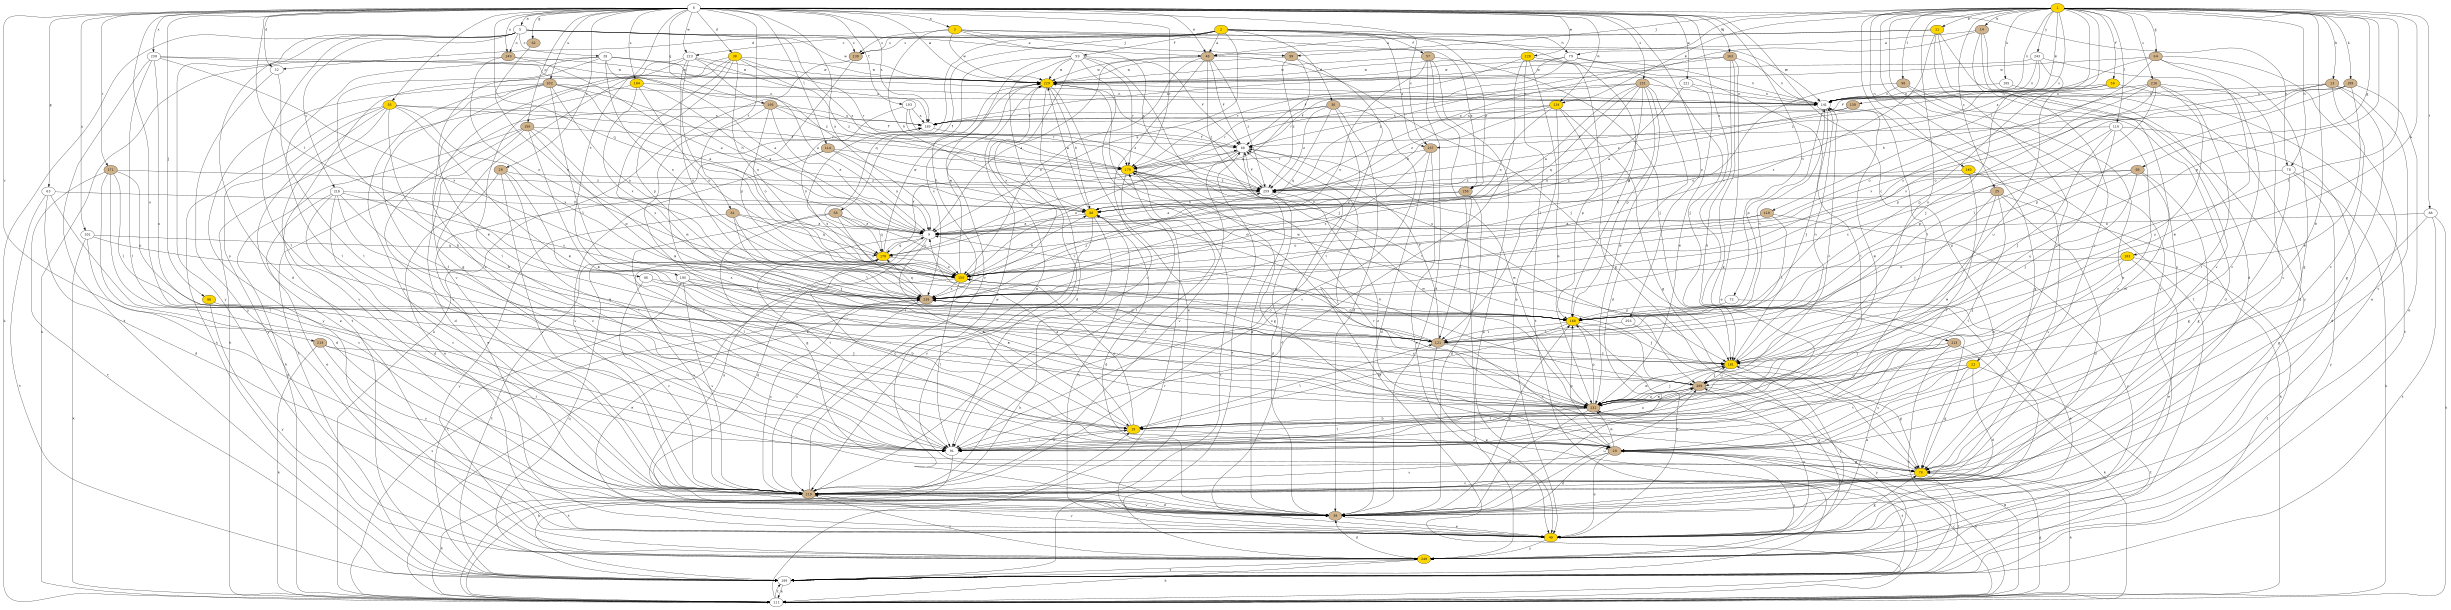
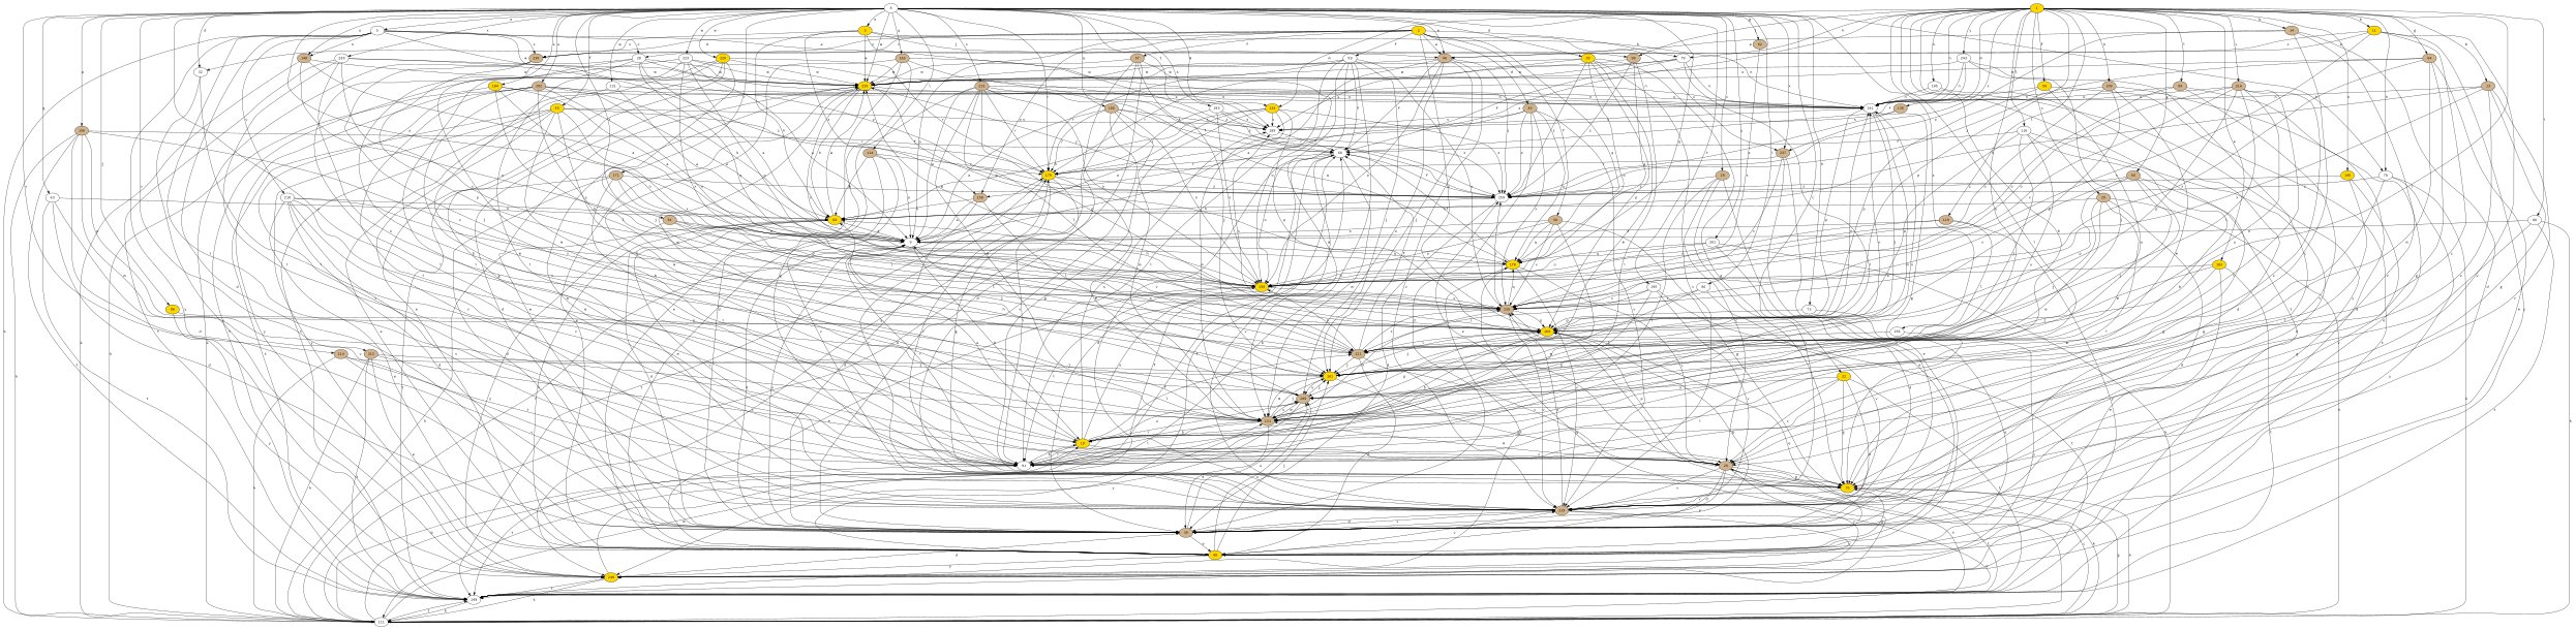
  strict digraph {
    fontname="Source Code Pro"
    node [fillcolor=tan fontname="Source Code Pro" style=filled]
    edge [fontname="Source Code Pro"]
    n1 [fillcolor=white label=8]
    3 [fillcolor=gold]
    5 [fillcolor=white]
    9 [fillcolor=white]
    20
    22 [fillcolor=gold]
    30 [fillcolor=gold]
    32 [fillcolor=white]
    48
    55 [fillcolor=gold]
    62
    63 [fillcolor=white]
    73 [fillcolor=white]
    78 [fillcolor=white]
    81
    86 [fillcolor=white]
    98 [fillcolor=gold]
    114
    124 [fillcolor=gold]
    149
    156
    163
    166
    170 [fillcolor=gold]
    171
    179 [fillcolor=gold]
    184 [fillcolor=gold]
    189 [fillcolor=white]
    193 [fillcolor=white]
    195 [fillcolor=white]
    201 [fillcolor=white]
    202
    209
    213
    214
    221 [fillcolor=white]
    223 [fillcolor=white]
    228 [fillcolor=gold]
    229 [fillcolor=gold]
    230 [fillcolor=white]
    231
    237
    256 [fillcolor=white]
    99
    141 [fillcolor=white]
    258
    238
    80 [fillcolor=gold]
    259 [fillcolor=white]
    91 [fillcolor=white]
    249 [fillcolor=gold]
    28 [fillcolor=white]
    39
    111 [fillcolor=white]
    218 [fillcolor=white]
    19 [fillcolor=gold]
    29
    219
    49 [fillcolor=gold]
    199 [fillcolor=white]
    70 [fillcolor=gold]
    160 [fillcolor=gold]
    150 [fillcolor=gold]
    131
    101 [fillcolor=gold]
    60 [fillcolor=white]
    239
    121
    1 [fillcolor=gold]
    11 [fillcolor=gold]
    13
    14
    25
    56 [fillcolor=gold]
    64
    66
    79 [fillcolor=white]
    88 [fillcolor=white]
    90
    103 [fillcolor=gold]
    105 [fillcolor=white]
    109
    116 [fillcolor=white]
    119
    130
    140 [fillcolor=gold]
    216
    243 [fillcolor=white]
    2 [fillcolor=gold]
    36
    57
    58
    59 [fillcolor=white]
    n1 -> 3 [label=a]
    n1 -> 5 [label=a]
    n1 -> 9 [label=a]
    n1 -> 20 [label=c]
    n1 -> 22 [label=c]
    n1 -> 30 [label=d]
    n1 -> 32 [label=d]
    n1 -> 48 [label=e]
    n1 -> 55 [label=f]
    n1 -> 62 [label=g]
    n1 -> 63 [label=g]
    n1 -> 73 [label=h]
    n1 -> 78 [label=h]
    n1 -> 81 [label=i]
    n1 -> 86 [label=i]
    n1 -> 98 [label=j]
    n1 -> 114 [label=l]
    n1 -> 124 [label=m]
    n1 -> 149 [label=o]
    n1 -> 156 [label=p]
    n1 -> 163 [label=q]
    n1 -> 166 [label=q]
    n1 -> 170 [label=q]
    n1 -> 171 [label=r]
    n1 -> 179 [label=r]
    n1 -> 184 [label=s]
    n1 -> 189 [label=s]
    n1 -> 193 [label=t]
    n1 -> 195 [label=t]
    n1 -> 201 [label=u]
    n1 -> 202 [label=u]
    n1 -> 209 [label=u]
    n1 -> 213 [label=v]
    n1 -> 214 [label=v]
    n1 -> 221 [label=w]
    n1 -> 223 [label=w]
    n1 -> 228 [label=w]
    n1 -> 229 [label=w]
    n1 -> 230 [label=x]
    n1 -> 231 [label=x]
    n1 -> 237 [label=x]
    n1 -> 256 [label=z]
    3 -> 229 [label=w]
    3 -> 99 [label=j]
    3 -> 141 [label=n]
    3 -> 258 [label=z]
    3 -> 238 [label=x]
    3 -> 80 [label=h]
    3 -> 259 [label=z]
    5 -> 48 [label=e]
    5 -> 149 [label=o]
    5 -> 229 [label=w]
    5 -> 238 [label=x]
    5 -> 259 [label=z]
    5 -> 91 [label=i]
    5 -> 249 [label=y]
    5 -> 28 [label=c]
    5 -> 39 [label=d]
    5 -> 111 [label=k]
    5 -> 218 [label=v]
    9 -> 170 [label=q]
    9 -> 91 [label=i]
    9 -> 39 [label=d]
    9 -> 19 [label=b]
    20 -> 259 [label=z]
    20 -> 91 [label=i]
    20 -> 29 [label=c]
    20 -> 219 [label=v]
    20 -> 49 [label=e]
    22 -> 209 [label=u]
    22 -> 91 [label=i]
    22 -> 39 [label=d]
    22 -> 29 [label=c]
    22 -> 199 [label=t]
    22 -> 70 [label=g]
    30 -> 179 [label=r]
    30 -> 229 [label=w]
    30 -> 259 [label=z]
    30 -> 219 [label=v]
    30 -> 70 [label=g]
    30 -> 160 [label=p]
    30 -> 150 [label=o]
    30 -> 131 [label=m]
    32 -> 91 [label=i]
    32 -> 249 [label=y]
    48 -> 9 [label=a]
    48 -> 209 [label=u]
    48 -> 229 [label=w]
    48 -> 259 [label=z]
    48 -> 219 [label=v]
    48 -> 150 [label=o]
    48 -> 101 [label=j]
    48 -> 60 [label=f]
    55 -> 179 [label=r]
    55 -> 189 [label=s]
    55 -> 249 [label=y]
    55 -> 19 [label=b]
    55 -> 219 [label=v]
    55 -> 49 [label=e]
    55 -> 199 [label=t]
    55 -> 131 [label=m]
    55 -> 239 [label=x]
    62 -> 239 [label=x]
    63 -> 80 [label=h]
    63 -> 39 [label=d]
    63 -> 219 [label=v]
    63 -> 199 [label=t]
    73 -> 49 [label=e]
    73 -> 160 [label=p]
    78 -> 259 [label=z]
    78 -> 249 [label=y]
    78 -> 111 [label=k]
    78 -> 70 [label=g]
    81 -> 9 [label=a]
    81 -> 170 [label=q]
    81 -> 249 [label=y]
    81 -> 101 [label=j]
    81 -> 121 [label=l]
    86 -> 219 [label=v]
    86 -> 131 [label=m]
    86 -> 239 [label=x]
    98 -> 249 [label=y]
    98 -> 160 [label=p]
    114 -> 9 [label=a]
    114 -> 179 [label=r]
    114 -> 80 [label=h]
    114 -> 219 [label=v]
    114 -> 49 [label=e]
    124 -> 9 [label=a]
    124 -> 189 [label=s]
    124 -> 80 [label=h]
    124 -> 259 [label=z]
    124 -> 70 [label=g]
    124 -> 160 [label=p]
    124 -> 131 [label=m]
    149 -> 9 [label=a]
    149 -> 229 [label=w]
    149 -> 111 [label=k]
    149 -> 150 [label=o]
    156 -> 39 [label=d]
    156 -> 111 [label=k]
    156 -> 199 [label=t]
    156 -> 160 [label=p]
    156 -> 131 [label=m]
    156 -> 60 [label=f]
    156 -> 239 [label=x]
    163 -> 229 [label=w]
    163 -> 141 [label=n]
    163 -> 259 [label=z]
    163 -> 19 [label=b]
    163 -> 49 [label=e]
    163 -> 70 [label=g]
    166 -> 9 [label=a]
    166 -> 179 [label=r]
    166 -> 189 [label=s]
    166 -> 219 [label=v]
    166 -> 150 [label=o]
    166 -> 131 [label=m]
    166 -> 60 [label=f]
    170 -> 229 [label=w]
    170 -> 29 [label=c]
    170 -> 219 [label=v]
    170 -> 199 [label=t]
    170 -> 150 [label=o]
    170 -> 60 [label=f]
    171 -> 259 [label=z]
    171 -> 91 [label=i]
    171 -> 39 [label=d]
    171 -> 199 [label=t]
    171 -> 160 [label=p]
    171 -> 121 [label=l]
    179 -> 259 [label=z]
    179 -> 91 [label=i]
    179 -> 199 [label=t]
    179 -> 70 [label=g]
    179 -> 131 [label=m]
    184 -> 9 [label=a]
    184 -> 141 [label=n]
    184 -> 111 [label=k]
    184 -> 150 [label=o]
    184 -> 239 [label=x]
    189 -> 60 [label=f]
    193 -> 179 [label=r]
    193 -> 189 [label=s]
    193 -> 259 [label=z]
    193 -> 150 [label=o]
    195 -> 19 [label=b]
    195 -> 219 [label=v]
    195 -> 199 [label=t]
    195 -> 239 [label=x]
    195 -> 121 [label=l]
    201 -> 170 [label=q]
    201 -> 39 [label=d]
    201 -> 111 [label=k]
    201 -> 150 [label=o]
    202 -> 9 [label=a]
    202 -> 141 [label=n]
    202 -> 80 [label=h]
    202 -> 91 [label=i]
    202 -> 249 [label=y]
    202 -> 29 [label=c]
    202 -> 219 [label=v]
    202 -> 150 [label=o]
    202 -> 121 [label=l]
    209 -> 229 [label=w]
    209 -> 80 [label=h]
    209 -> 91 [label=i]
    209 -> 249 [label=y]
    209 -> 131 [label=m]
    209 -> 101 [label=j]
    213 -> 111 [label=k]
    213 -> 29 [label=c]
    213 -> 49 [label=e]
    213 -> 199 [label=t]
    213 -> 101 [label=j]
    214 -> 91 [label=i]
    214 -> 111 [label=k]
    214 -> 219 [label=v]
    214 -> 101 [label=j]
    221 -> 9 [label=a]
    221 -> 141 [label=n]
    221 -> 131 [label=m]
    223 -> 9 [label=a]
    223 -> 189 [label=s]
    223 -> 229 [label=w]
    223 -> 91 [label=i]
    223 -> 199 [label=t]
    223 -> 150 [label=o]
    223 -> 239 [label=x]
    228 -> 179 [label=r]
    228 -> 229 [label=w]
    228 -> 91 [label=i]
    228 -> 49 [label=e]
    228 -> 199 [label=t]
    228 -> 70 [label=g]
    228 -> 101 [label=j]
    229 -> 141 [label=n]
    229 -> 80 [label=h]
    229 -> 259 [label=z]
    229 -> 39 [label=d]
    229 -> 49 [label=e]
    229 -> 239 [label=x]
    230 -> 209 [label=u]
    230 -> 229 [label=w]
    230 -> 259 [label=z]
    230 -> 91 [label=i]
    230 -> 199 [label=t]
    230 -> 239 [label=x]
    231 -> 9 [label=a]
    231 -> 170 [label=q]
    231 -> 179 [label=r]
    231 -> 141 [label=n]
    231 -> 39 [label=d]
    231 -> 160 [label=p]
    231 -> 150 [label=o]
    231 -> 131 [label=m]
    231 -> 60 [label=f]
    231 -> 121 [label=l]
    237 -> 179 [label=r]
    237 -> 39 [label=d]
    237 -> 49 [label=e]
    237 -> 239 [label=x]
    256 -> 249 [label=y]
    256 -> 121 [label=l]
    99 -> 170 [label=q]
    99 -> 229 [label=w]
    99 -> 259 [label=z]
    99 -> 91 [label=i]
    141 -> 189 [label=s]
    141 -> 70 [label=g]
    141 -> 160 [label=p]
    141 -> 131 [label=m]
    141 -> 101 [label=j]
    258 -> 9 [label=a]
    258 -> 80 [label=h]
    258 -> 39 [label=d]
    258 -> 121 [label=l]
    238 -> 111 [label=k]
    238 -> 160 [label=p]
+   238 -> 101 [label=j]
    80 -> 9 [label=a]
    80 -> 229 [label=w]
    80 -> 39 [label=d]
    80 -> 111 [label=k]
    80 -> 219 [label=v]
    259 -> 80 [label=h]
    259 -> 39 [label=d]
    259 -> 60 [label=f]
    91 -> 19 [label=b]
    91 -> 199 [label=t]
    249 -> 39 [label=d]
    249 -> 111 [label=k]
    249 -> 199 [label=t]
    249 -> 60 [label=f]
    28 -> 9 [label=a]
    28 -> 229 [label=w]
    28 -> 141 [label=n]
    28 -> 91 [label=i]
    28 -> 19 [label=b]
    28 -> 150 [label=o]
    28 -> 131 [label=m]
    39 -> 9 [label=a]
    39 -> 209 [label=u]
    39 -> 229 [label=w]
    39 -> 219 [label=v]
    39 -> 49 [label=e]
    39 -> 160 [label=p]
    111 -> 179 [label=r]
    111 -> 19 [label=b]
    111 -> 29 [label=c]
    111 -> 199 [label=t]
    111 -> 70 [label=g]
    111 -> 131 [label=m]
    111 -> 60 [label=f]
    111 -> 239 [label=x]
    218 -> 80 [label=h]
    218 -> 39 [label=d]
    218 -> 29 [label=c]
    218 -> 219 [label=v]
    218 -> 49 [label=e]
    218 -> 131 [label=m]
    218 -> 239 [label=x]
    19 -> 9 [label=a]
    19 -> 189 [label=s]
    19 -> 209 [label=u]
    19 -> 91 [label=i]
    19 -> 29 [label=c]
    19 -> 150 [label=o]
    19 -> 121 [label=l]
    29 -> 259 [label=z]
    29 -> 249 [label=y]
    29 -> 39 [label=d]
    29 -> 111 [label=k]
    29 -> 219 [label=v]
    29 -> 49 [label=e]
    29 -> 199 [label=t]
    29 -> 70 [label=g]
    29 -> 160 [label=p]
    29 -> 131 [label=m]
    219 -> 179 [label=r]
    219 -> 229 [label=w]
    219 -> 249 [label=y]
    219 -> 39 [label=d]
    219 -> 111 [label=k]
    219 -> 239 [label=x]
    49 -> 209 [label=u]
    49 -> 80 [label=h]
    49 -> 249 [label=y]
    49 -> 219 [label=v]
    49 -> 70 [label=g]
    49 -> 101 [label=j]
    49 -> 60 [label=f]
    199 -> 170 [label=q]
    199 -> 111 [label=k]
    70 -> 179 [label=r]
    70 -> 111 [label=k]
    70 -> 219 [label=v]
    70 -> 199 [label=t]
    160 -> 189 [label=s]
    160 -> 19 [label=b]
    160 -> 49 [label=e]
    160 -> 101 [label=j]
    160 -> 121 [label=l]
    150 -> 229 [label=w]
    150 -> 80 [label=h]
    150 -> 91 [label=i]
    150 -> 49 [label=e]
    150 -> 239 [label=x]
    131 -> 209 [label=u]
    131 -> 141 [label=n]
    131 -> 91 [label=i]
    131 -> 39 [label=d]
    131 -> 19 [label=b]
    131 -> 160 [label=p]
    131 -> 101 [label=j]
    131 -> 239 [label=x]
    101 -> 209 [label=u]
    101 -> 141 [label=n]
    101 -> 70 [label=g]
    101 -> 131 [label=m]
    60 -> 179 [label=r]
    60 -> 39 [label=d]
    60 -> 219 [label=v]
    60 -> 150 [label=o]
    60 -> 131 [label=m]
    239 -> 170 [label=q]
    239 -> 259 [label=z]
    239 -> 219 [label=v]
    239 -> 160 [label=p]
    121 -> 9 [label=a]
    121 -> 141 [label=n]
    121 -> 29 [label=c]
    121 -> 49 [label=e]
    121 -> 150 [label=o]
    121 -> 101 [label=j]
    121 -> 60 [label=f]
    121 -> 239 [label=x]
    1 -> 78 [label=h]
    1 -> 124 [label=m]
    1 -> 209 [label=u]
    1 -> 237 [label=x]
    1 -> 99 [label=j]
    1 -> 141 [label=n]
    1 -> 258 [label=z]
    1 -> 91 [label=i]
    1 -> 249 [label=y]
    1 -> 19 [label=b]
    1 -> 199 [label=t]
    1 -> 160 [label=p]
    1 -> 121 [label=l]
    1 -> 11 [label=b]
    1 -> 13 [label=b]
    1 -> 14 [label=b]
    1 -> 25 [label=c]
    1 -> 56 [label=f]
    1 -> 64 [label=g]
    1 -> 66 [label=g]
    1 -> 79 [label=h]
    1 -> 88 [label=i]
    1 -> 90 [label=i]
    1 -> 103 [label=k]
    1 -> 105 [label=k]
    1 -> 109 [label=k]
    1 -> 116 [label=l]
    1 -> 119 [label=l]
    1 -> 130 [label=m]
    1 -> 140 [label=n]
    1 -> 216 [label=v]
    1 -> 243 [label=y]
    11 -> 48 [label=e]
    11 -> 238 [label=x]
    11 -> 249 [label=y]
    11 -> 29 [label=c]
    11 -> 219 [label=v]
    11 -> 239 [label=x]
    13 -> 141 [label=n]
    13 -> 80 [label=h]
    13 -> 29 [label=c]
    13 -> 219 [label=v]
    13 -> 70 [label=g]
    13 -> 239 [label=x]
    14 -> 48 [label=e]
    14 -> 259 [label=z]
    14 -> 39 [label=d]
    14 -> 29 [label=c]
    14 -> 219 [label=v]
    25 -> 80 [label=h]
    25 -> 91 [label=i]
    25 -> 39 [label=d]
    25 -> 111 [label=k]
    25 -> 131 [label=m]
    25 -> 101 [label=j]
    56 -> 209 [label=u]
    56 -> 141 [label=n]
    56 -> 199 [label=t]
    56 -> 160 [label=p]
    64 -> 229 [label=w]
    64 -> 259 [label=z]
    64 -> 49 [label=e]
    64 -> 70 [label=g]
    64 -> 131 [label=m]
    64 -> 239 [label=x]
    66 -> 259 [label=z]
    66 -> 70 [label=g]
    66 -> 160 [label=p]
    66 -> 131 [label=m]
    66 -> 101 [label=j]
    66 -> 239 [label=x]
    79 -> 189 [label=s]
    79 -> 229 [label=w]
    79 -> 141 [label=n]
    79 -> 91 [label=i]
    79 -> 60 [label=f]
    88 -> 9 [label=a]
    88 -> 111 [label=k]
    88 -> 199 [label=t]
    88 -> 70 [label=g]
    90 -> 141 [label=n]
    90 -> 39 [label=d]
    90 -> 219 [label=v]
    90 -> 150 [label=o]
    103 -> 49 [label=e]
    103 -> 199 [label=t]
    103 -> 150 [label=o]
    103 -> 131 [label=m]
    103 -> 101 [label=j]
    105 -> 141 [label=n]
    105 -> 39 [label=d]
    109 -> 141 [label=n]
    109 -> 49 [label=e]
    109 -> 160 [label=p]
    109 -> 150 [label=o]
    109 -> 131 [label=m]
    116 -> 209 [label=u]
    116 -> 39 [label=d]
    116 -> 19 [label=b]
    116 -> 160 [label=p]
    116 -> 101 [label=j]
    116 -> 60 [label=f]
    119 -> 9 [label=a]
    119 -> 249 [label=y]
    119 -> 150 [label=o]
    119 -> 121 [label=l]
    130 -> 189 [label=s]
    130 -> 259 [label=z]
    140 -> 259 [label=z]
    140 -> 91 [label=i]
    140 -> 219 [label=v]
    216 -> 209 [label=u]
    216 -> 141 [label=n]
    216 -> 91 [label=i]
    216 -> 29 [label=c]
    216 -> 160 [label=p]
    216 -> 150 [label=o]
    216 -> 239 [label=x]
    216 -> 121 [label=l]
    243 -> 229 [label=o]
    243 -> 141 [label=n]
    243 -> 219 [label=v]
    243 -> 101 [label=j]
    243 -> 60 [label=f]
    2 -> 9 [label=a]
    2 -> 32 [label=d]
    2 -> 48 [label=e]
    2 -> 170 [label=q]
    2 -> 237 [label=x]
    2 -> 258 [label=z]
    2 -> 238 [label=x]
-   2 -> 223 [label=c]
+   2 -> 28 [label=c]
    2 -> 160 [label=p]
    2 -> 79 [label=h]
    2 -> 36 [label=d]
    2 -> 57 [label=f]
    2 -> 58 [label=f]
    2 -> 59 [label=f]
    36 -> 170 [label=q]
    36 -> 179 [label=r]
    36 -> 189 [label=s]
    36 -> 259 [label=z]
    36 -> 39 [label=d]
    36 -> 219 [label=v]
    36 -> 239 [label=x]
    57 -> 229 [label=w]
    57 -> 249 [label=y]
    57 -> 39 [label=d]
    57 -> 111 [label=k]
    57 -> 150 [label=o]
    57 -> 101 [label=j]
    58 -> 9 [label=a]
    58 -> 170 [label=q]
    58 -> 91 [label=i]
    58 -> 70 [label=g]
    58 -> 150 [label=o]
    58 -> 239 [label=x]
    59 -> 179 [label=r]
    59 -> 229 [label=w]
    59 -> 91 [label=i]
    59 -> 111 [label=k]
    59 -> 219 [label=v]
    59 -> 131 [label=m]
    59 -> 101 [label=j]
    59 -> 60 [label=f]
    59 -> 239 [label=x]
  }
